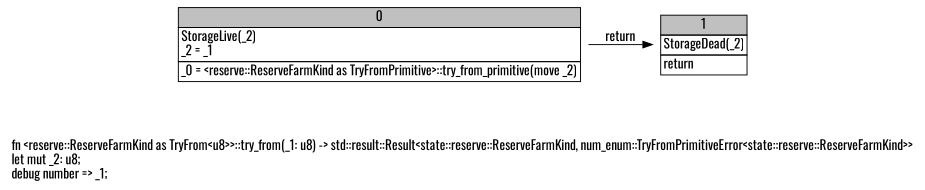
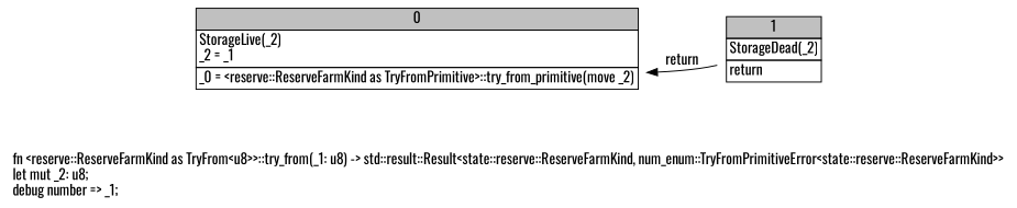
  digraph {
    fontname=Oswald
    label=<fn &lt;reserve::ReserveFarmKind as TryFrom&lt;u8&gt;&gt;::try_from(_1: u8) -&gt; std::result::Result&lt;state::reserve::ReserveFarmKind, num_enum::TryFromPrimitiveError&lt;state::reserve::ReserveFarmKind&gt;&gt;<br align="left"/>let mut _2: u8;<br align="left"/>debug number =&gt; _1;<br align="left"/>>
    rankdir=LR
    node [fontname=Oswald shape=none]
    n1 [label=<<table border="0" cellborder="1" cellspacing="0"><tr><td bgcolor="gray" align="center" colspan="1">0</td></tr><tr><td align="left" balign="left">StorageLive(_2)<br/>_2 = _1<br/></td></tr><tr><td align="left">_0 = &lt;reserve::ReserveFarmKind as TryFromPrimitive&gt;::try_from_primitive(move _2)</td></tr></table>>]
    n2 [label=<<table border="0" cellborder="1" cellspacing="0"><tr><td bgcolor="gray" align="center" colspan="1">1</td></tr><tr><td align="left" balign="left">StorageDead(_2)<br/></td></tr><tr><td align="left">return</td></tr></table>>]
-   n1 -> n2 [fontname=Oswald label=return]
+   n2 -> n1 [fontname=Oswald label=return]
  }
